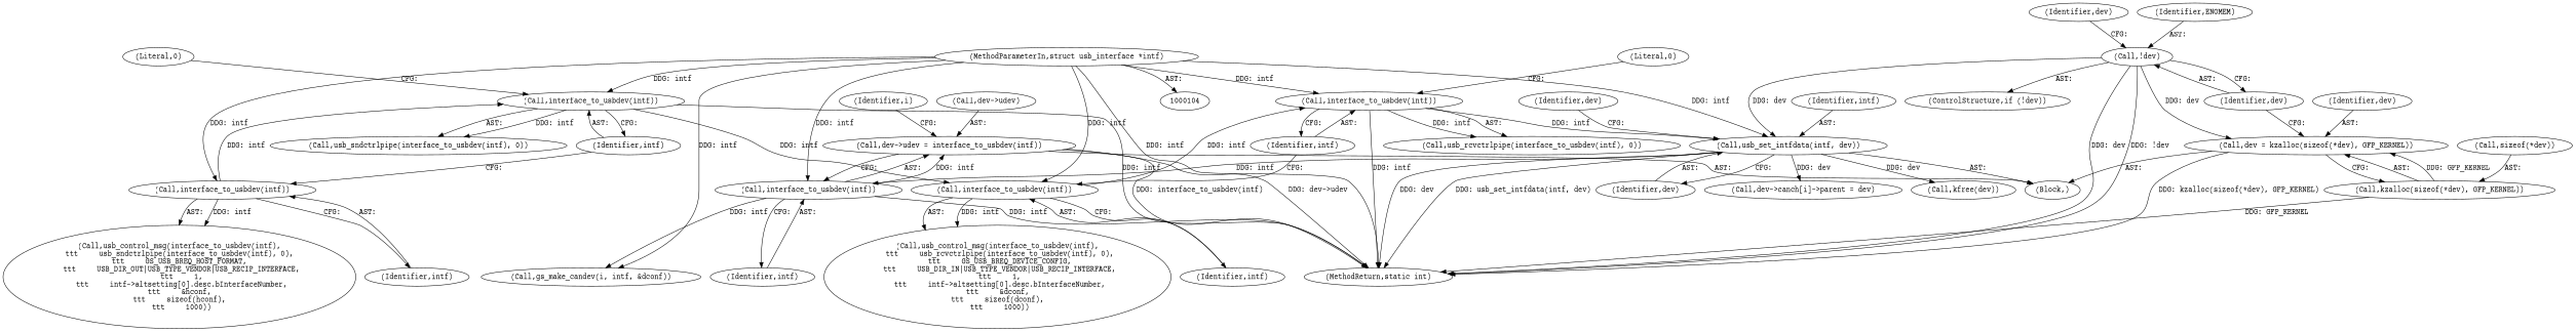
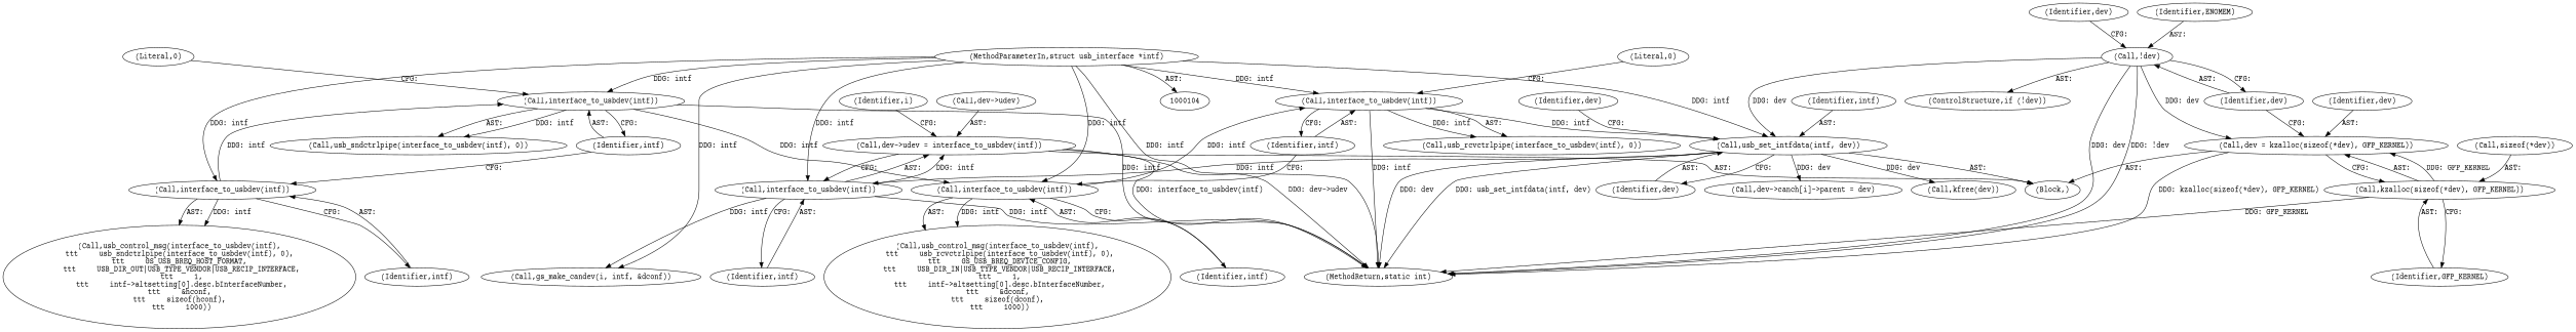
  digraph {
    fontname="Courier Prime"
    node [fontname="Courier Prime"]
    edge [fontname="Courier Prime"]
    n1 [label="(Call,dev->udev = interface_to_usbdev(intf))"]
    n2 [label="(Call,interface_to_usbdev(intf))"]
    n3 [label="(MethodReturn,static int)"]
    n4 [label="(Block,)"]
    n5 [label="(Call,gs_make_candev(i, intf, &dconf))"]
    n6 [label="(Identifier,intf)"]
    n7 [label="(Call,usb_set_intfdata(intf, dev))"]
    n8 [label="(Identifier,dev)"]
    n9 [label="(Call,dev->canch[i]->parent = dev)"]
    n10 [label="(Call,kfree(dev))"]
    n11 [label="(Call,interface_to_usbdev(intf))"]
    n12 [label="(Identifier,intf)"]
    n13 [label="(Call,usb_rcvctrlpipe(interface_to_usbdev(intf), 0))"]
    n14 [label="(Call,interface_to_usbdev(intf))"]
    n15 [label="(Call,usb_control_msg(interface_to_usbdev(intf),\n \t\t\t     usb_rcvctrlpipe(interface_to_usbdev(intf), 0),\n \t\t\t     GS_USB_BREQ_DEVICE_CONFIG,\n \t\t\t     USB_DIR_IN|USB_TYPE_VENDOR|USB_RECIP_INTERFACE,\n \t\t\t     1,\n \t\t\t     intf->altsetting[0].desc.bInterfaceNumber,\n\t\t\t     &dconf,\n\t\t\t     sizeof(dconf),\n \t\t\t     1000))"]
    n16 [label="(Identifier,intf)"]
    n17 [label="(Call,interface_to_usbdev(intf))"]
    n18 [label="(Identifier,intf)"]
    n19 [label="(Call,usb_sndctrlpipe(interface_to_usbdev(intf), 0))"]
    n20 [label="(Call,interface_to_usbdev(intf))"]
    n21 [label="(Identifier,intf)"]
    n22 [label="(Call,usb_control_msg(interface_to_usbdev(intf),\n\t\t\t     usb_sndctrlpipe(interface_to_usbdev(intf), 0),\n\t\t\t     GS_USB_BREQ_HOST_FORMAT,\n \t\t\t     USB_DIR_OUT|USB_TYPE_VENDOR|USB_RECIP_INTERFACE,\n \t\t\t     1,\n \t\t\t     intf->altsetting[0].desc.bInterfaceNumber,\n\t\t\t     &hconf,\n\t\t\t     sizeof(hconf),\n \t\t\t     1000))"]
    n23 [label="(MethodParameterIn,struct usb_interface *intf)"]
    1000104
    n25 [label="(Call,!dev)"]
    n26 [label="(ControlStructure,if (!dev))"]
    n27 [label="(Identifier,dev)"]
    n28 [label="(Call,dev = kzalloc(sizeof(*dev), GFP_KERNEL))"]
    n29 [label="(Call,kzalloc(sizeof(*dev), GFP_KERNEL))"]
+   n30 [label="(Identifier,GFP_KERNEL)"]
    n31 [label="(Identifier,dev)"]
    n32 [label="(Literal,0)"]
    n33 [label="(Identifier,dev)"]
    n34 [label="(Identifier,intf)"]
    n35 [label="(Literal,0)"]
    n36 [label="(Call,sizeof(*dev))"]
    n37 [label="(Identifier,ENOMEM)"]
    n38 [label="(Identifier,dev)"]
    n39 [label="(Call,dev->udev)"]
    n40 [label="(Identifier,i)"]
    n1 -> n2 [label="CFG: "]
    n1 -> n3 [label="DDG: dev->udev"]
    n1 -> n3 [label="DDG: interface_to_usbdev(intf)"]
    n1 -> n4 [label="AST: "]
    n2 -> n1 [label="AST: "]
    n2 -> n1 [label="DDG: intf"]
    n2 -> n3 [label="DDG: intf"]
    n2 -> n5 [label="DDG: intf"]
    n2 -> n6 [label="CFG: "]
    n6 -> n2 [label="AST: "]
    n7 -> n2 [label="DDG: intf"]
    n7 -> n3 [label="DDG: usb_set_intfdata(intf, dev)"]
    n7 -> n3 [label="DDG: dev"]
    n7 -> n4 [label="AST: "]
    n7 -> n8 [label="CFG: "]
    n7 -> n9 [label="DDG: dev"]
    n7 -> n10 [label="DDG: dev"]
    n8 -> n7 [label="AST: "]
    n11 -> n3 [label="DDG: intf"]
    n11 -> n7 [label="DDG: intf"]
    n11 -> n12 [label="CFG: "]
    n11 -> n13 [label="AST: "]
    n11 -> n13 [label="DDG: intf"]
    n12 -> n11 [label="AST: "]
    n12 -> n14 [label="CFG: "]
    n14 -> n11 [label="DDG: intf"]
    n14 -> n15 [label="AST: "]
    n14 -> n15 [label="DDG: intf"]
    n14 -> n16 [label="CFG: "]
    n16 -> n14 [label="AST: "]
    n17 -> n3 [label="DDG: intf"]
    n17 -> n14 [label="DDG: intf"]
    n17 -> n18 [label="CFG: "]
    n17 -> n19 [label="AST: "]
    n17 -> n19 [label="DDG: intf"]
    n18 -> n17 [label="AST: "]
    n18 -> n20 [label="CFG: "]
    n20 -> n17 [label="DDG: intf"]
    n20 -> n21 [label="CFG: "]
    n20 -> n22 [label="AST: "]
    n20 -> n22 [label="DDG: intf"]
    n21 -> n20 [label="AST: "]
    n23 -> n2 [label="DDG: intf"]
    n23 -> n3 [label="DDG: intf"]
    n23 -> n5 [label="DDG: intf"]
    n23 -> n7 [label="DDG: intf"]
    n23 -> n11 [label="DDG: intf"]
    n23 -> n14 [label="DDG: intf"]
    n23 -> n17 [label="DDG: intf"]
    n23 -> n20 [label="DDG: intf"]
    n23 -> 1000104 [label="AST: "]
    n25 -> n3 [label="DDG: dev"]
    n25 -> n3 [label="DDG: !dev"]
    n25 -> n7 [label="DDG: dev"]
    n25 -> n26 [label="AST: "]
    n25 -> n27 [label="CFG: "]
    n25 -> n28 [label="DDG: dev"]
    n27 -> n25 [label="AST: "]
    n27 -> n28 [label="CFG: "]
    n28 -> n3 [label="DDG: kzalloc(sizeof(*dev), GFP_KERNEL)"]
    n28 -> n4 [label="AST: "]
    n28 -> n29 [label="CFG: "]
    n29 -> n3 [label="DDG: GFP_KERNEL"]
    n29 -> n28 [label="AST: "]
    n29 -> n28 [label="DDG: GFP_KERNEL"]
+   n29 -> n30 [label="CFG: "]
+   n30 -> n29 [label="AST: "]
    n31 -> n25 [label="CFG: "]
    n32 -> n17 [label="CFG: "]
    n33 -> n7 [label="CFG: "]
    n34 -> n7 [label="AST: "]
    n35 -> n11 [label="CFG: "]
    n36 -> n29 [label="AST: "]
    n37 -> n25 [label="AST: "]
    n38 -> n28 [label="AST: "]
    n39 -> n1 [label="AST: "]
    n40 -> n1 [label="CFG: "]
  }
